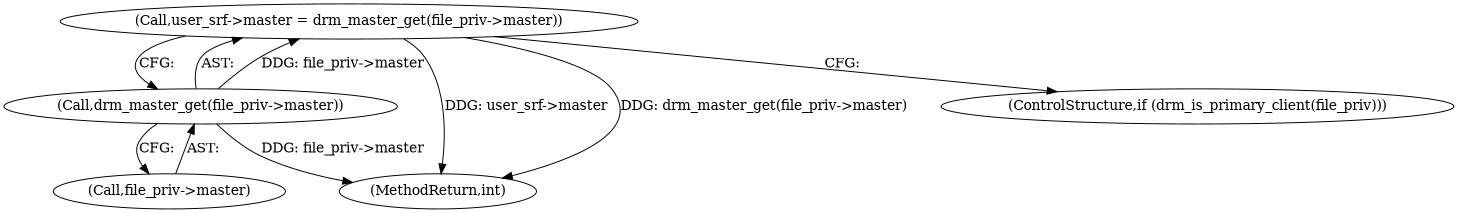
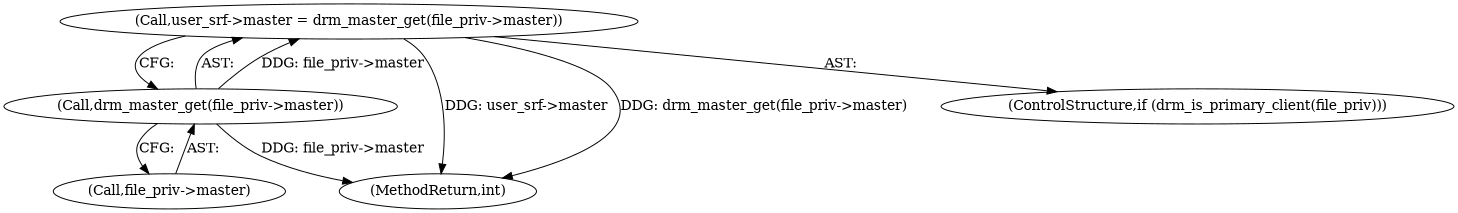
  digraph {
    n1 [label="(Call,user_srf->master = drm_master_get(file_priv->master))"]
    n2 [label="(Call,drm_master_get(file_priv->master))"]
    n3 [label="(MethodReturn,int)"]
    n4 [label="(ControlStructure,if (drm_is_primary_client(file_priv)))"]
    n5 [label="(Call,file_priv->master)"]
    n1 -> n2 [label="CFG: "]
    n1 -> n3 [label="DDG: user_srf->master"]
    n1 -> n3 [label="DDG: drm_master_get(file_priv->master)"]
-   n1 -> n4 [label="CFG: "]
+   n1 -> n4 [label="AST: "]
    n2 -> n1 [label="AST: "]
    n2 -> n1 [label="DDG: file_priv->master"]
    n2 -> n3 [label="DDG: file_priv->master"]
    n2 -> n5 [label="CFG: "]
    n5 -> n2 [label="AST: "]
  }
